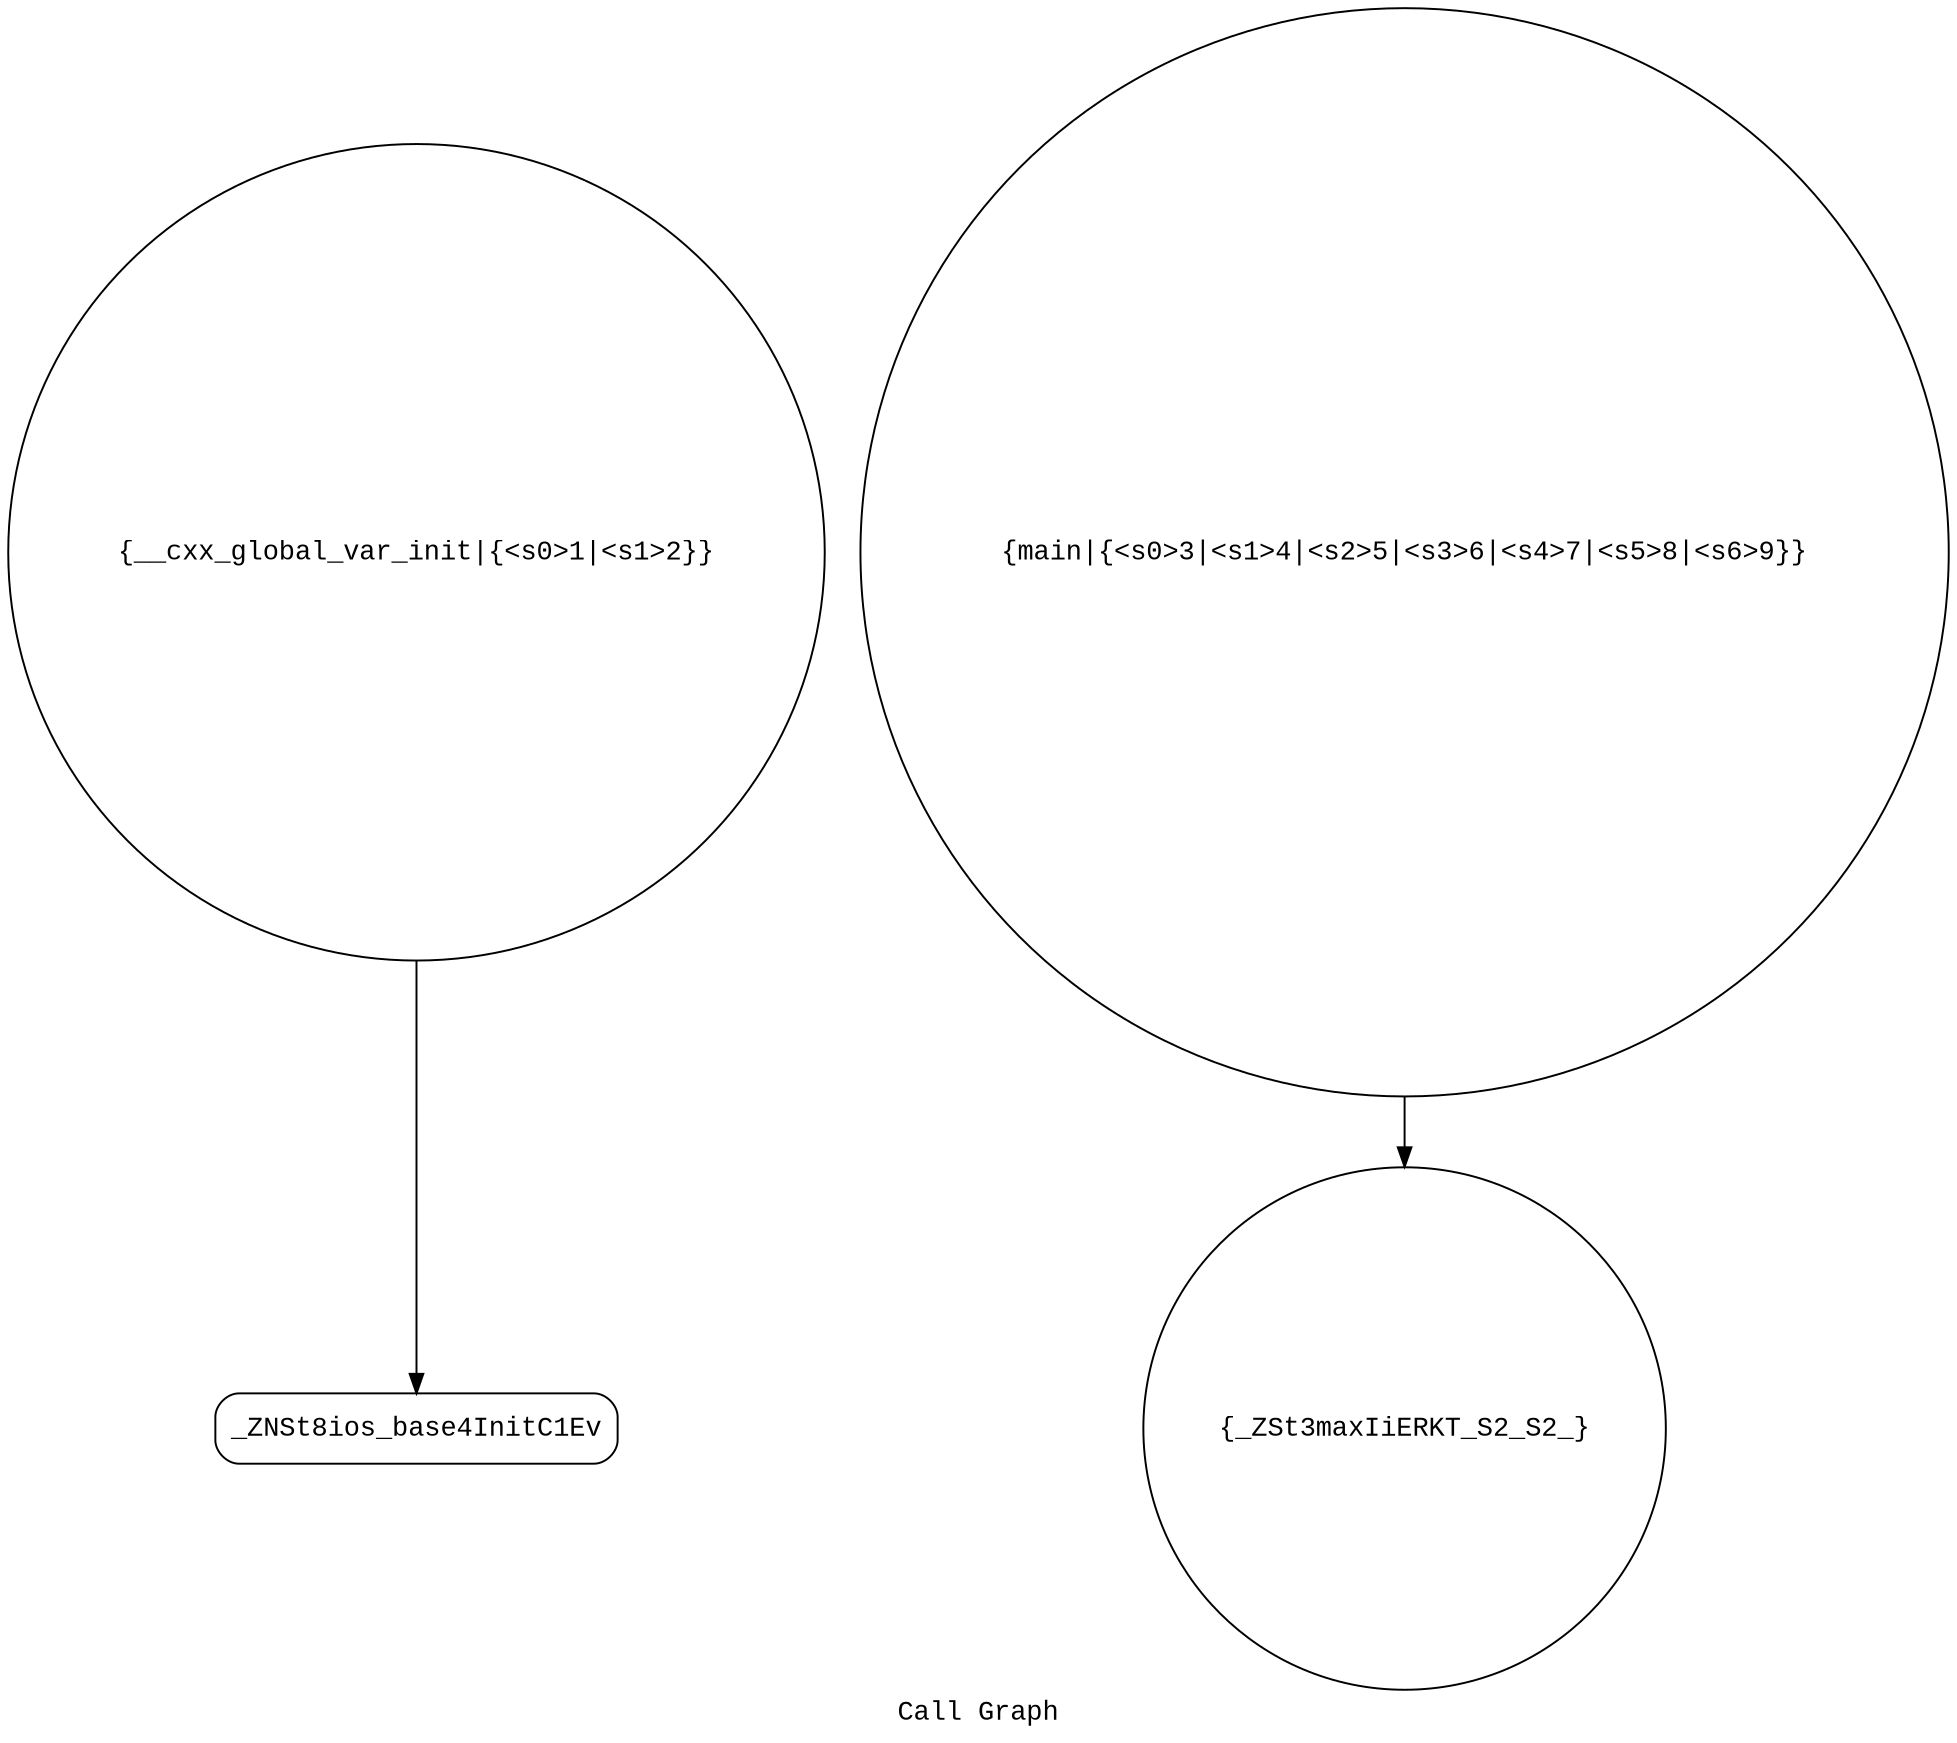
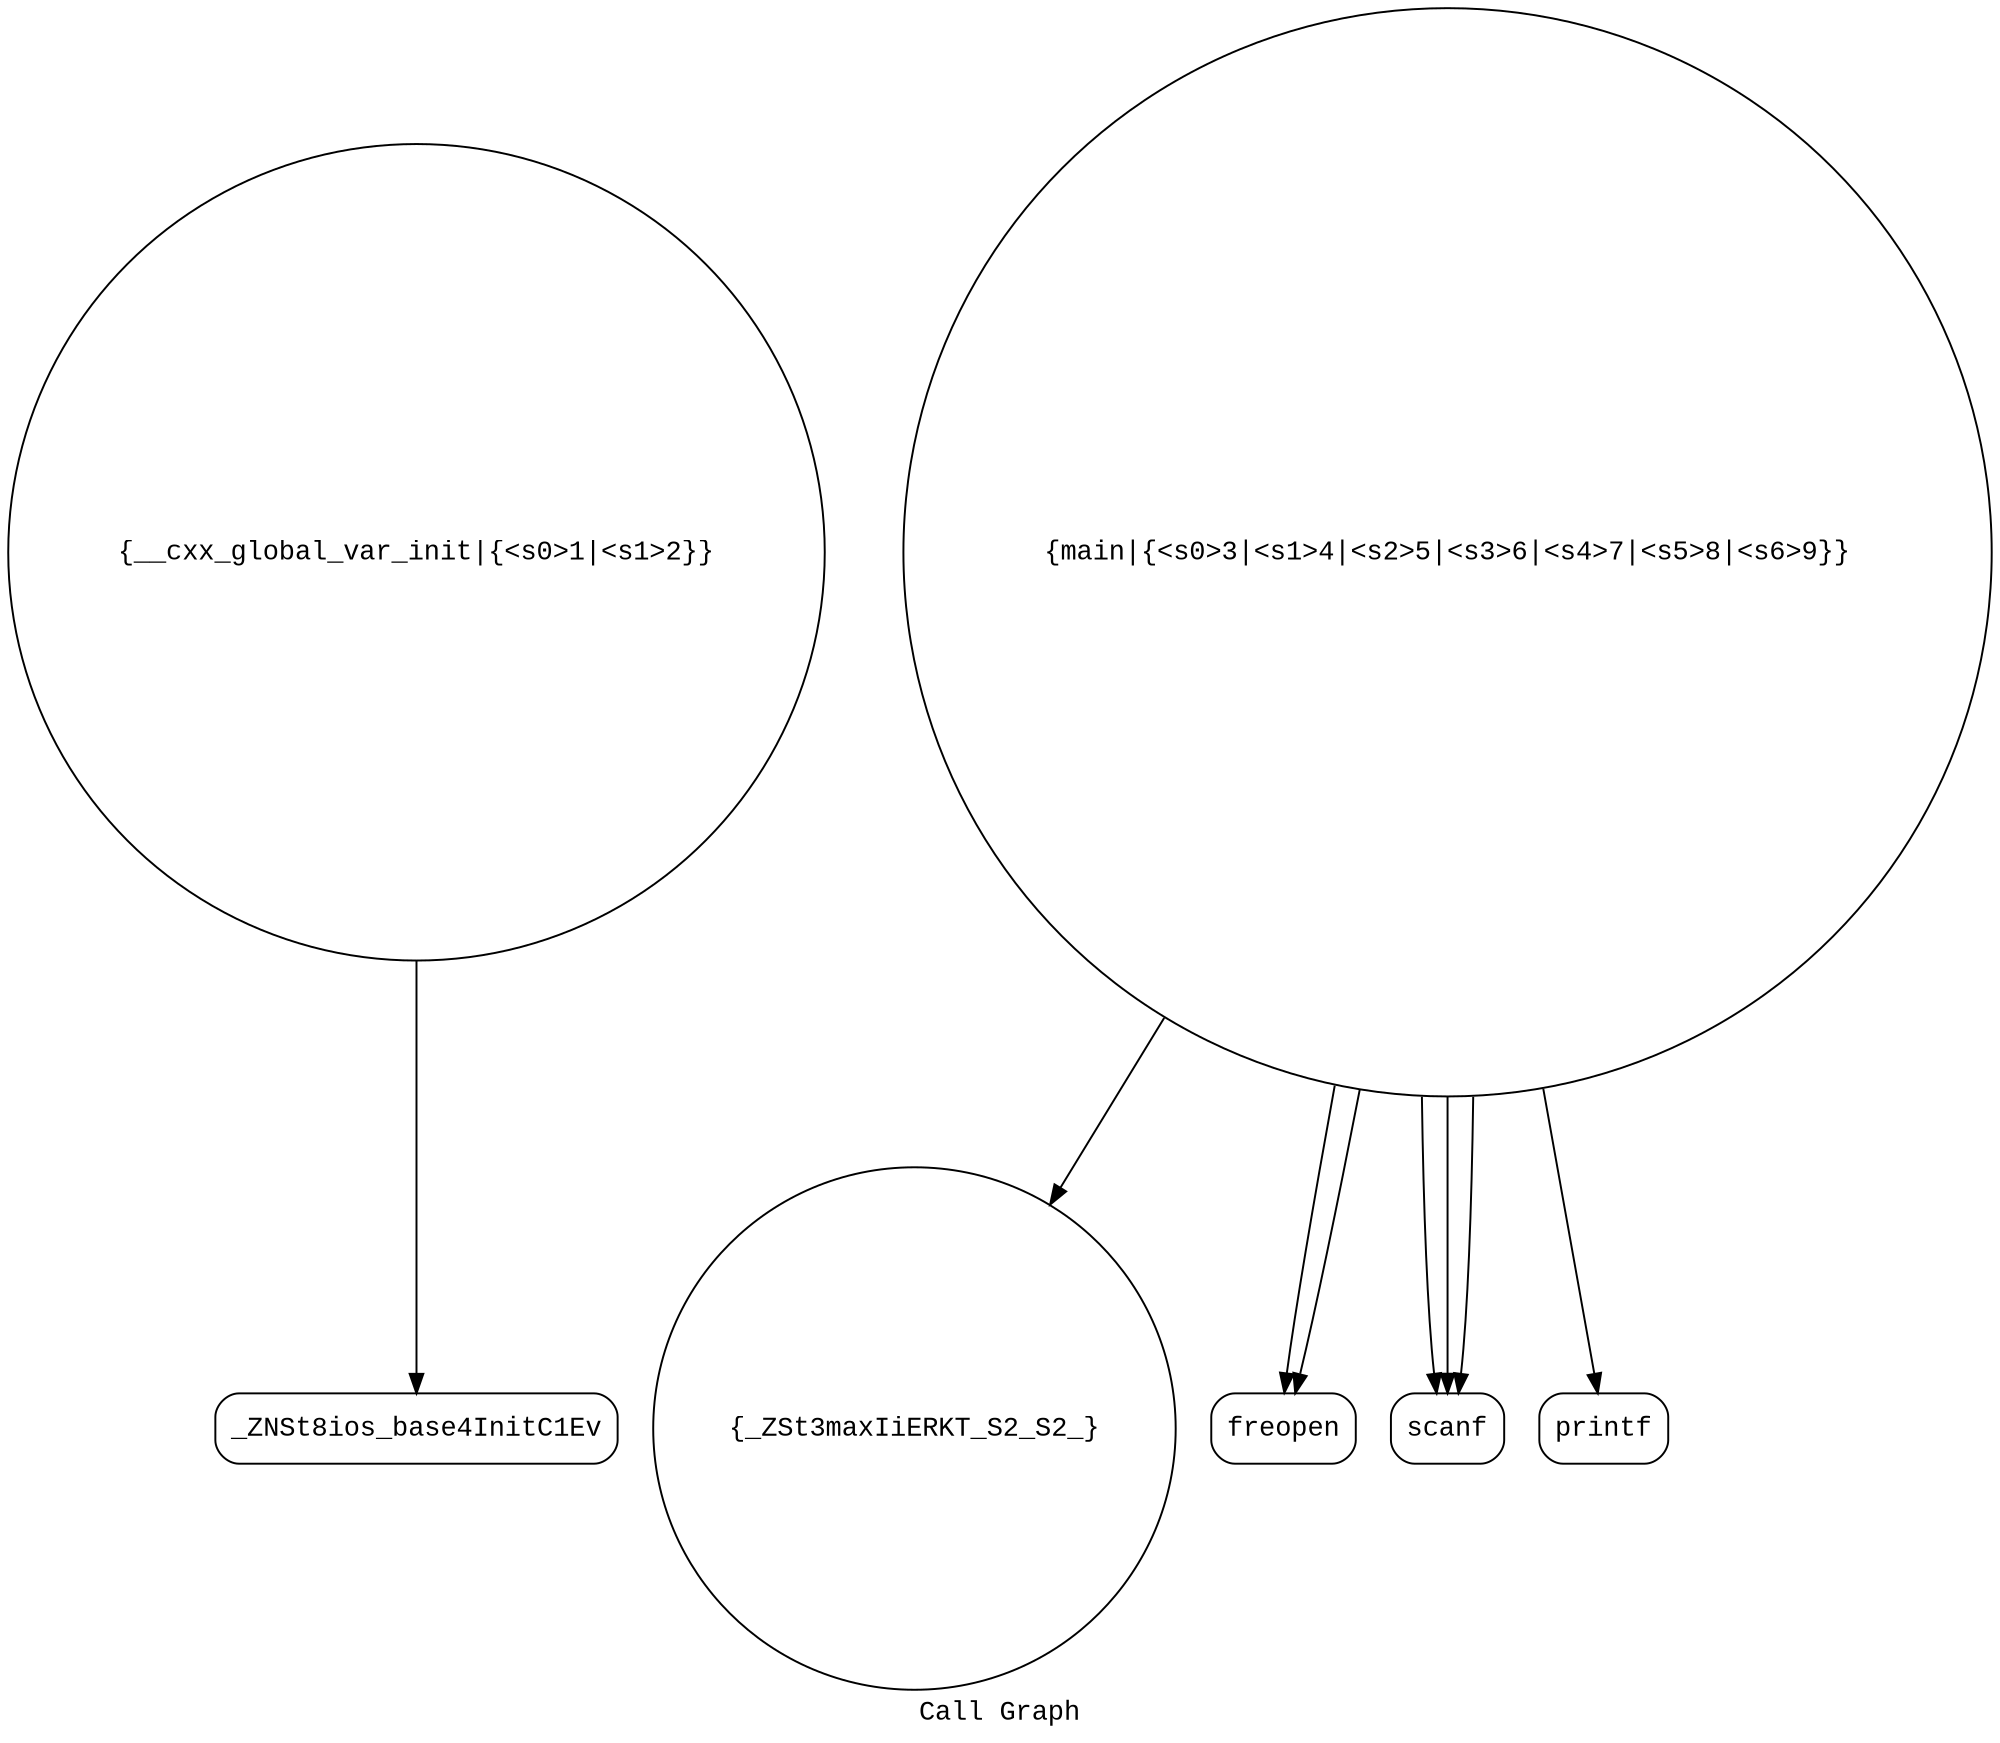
  digraph {
    fontname="Liberation Mono"
    label="Call Graph"
    node [fontname="Liberation Mono" shape=Mrecord]
    edge [color=black fontname="Liberation Mono" tailport=s0]
    n1 [label="{__cxx_global_var_init|{<s0>1|<s1>2}}" shape=circle]
    n2 [label="{_ZNSt8ios_base4InitC1Ev}"]
    n3 [label="{_ZSt3maxIiERKT_S2_S2_}" shape=circle]
    n4 [label="{main|{<s0>3|<s1>4|<s2>5|<s3>6|<s4>7|<s5>8|<s6>9}}" shape=circle]
+   n5 [label="{freopen}"]
+   n6 [label="{scanf}"]
+   n7 [label="{printf}"]
    n1 -> n2
    n4 -> n3 [tailport=s5]
+   n4 -> n5
+   n4 -> n5 [tailport=s1]
+   n4 -> n6 [tailport=s2]
+   n4 -> n6 [tailport=s3]
+   n4 -> n6 [tailport=s4]
+   n4 -> n7 [tailport=s6]
  }
